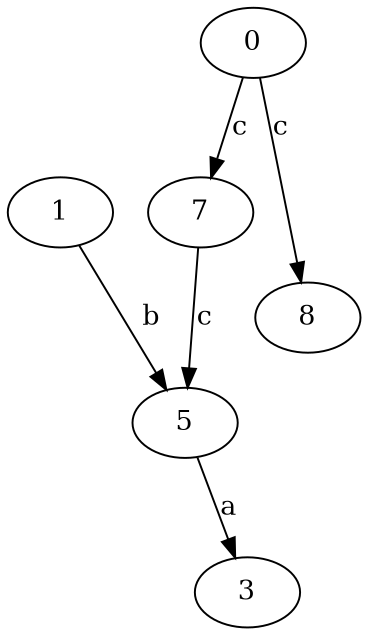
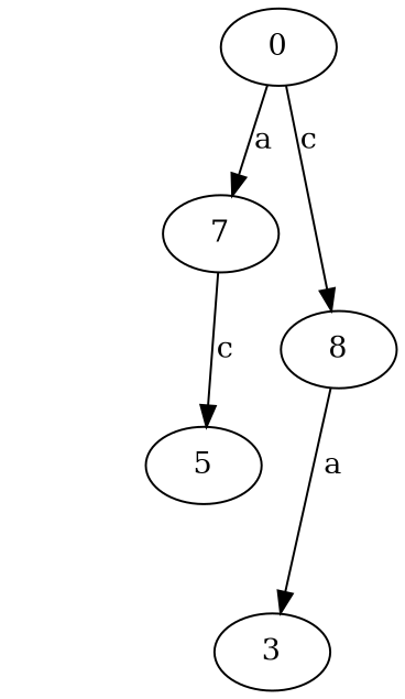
  strict digraph {
-   1
    5
    3
    0
    8
    7
-   1 -> 5 [label=b]
-   5 -> 3 [label=a]
+   8 -> 3 [label=a]
    0 -> 8 [label=c]
-   0 -> 7 [label=c]
+   0 -> 7 [label=a]
    7 -> 5 [label=c]
  }
